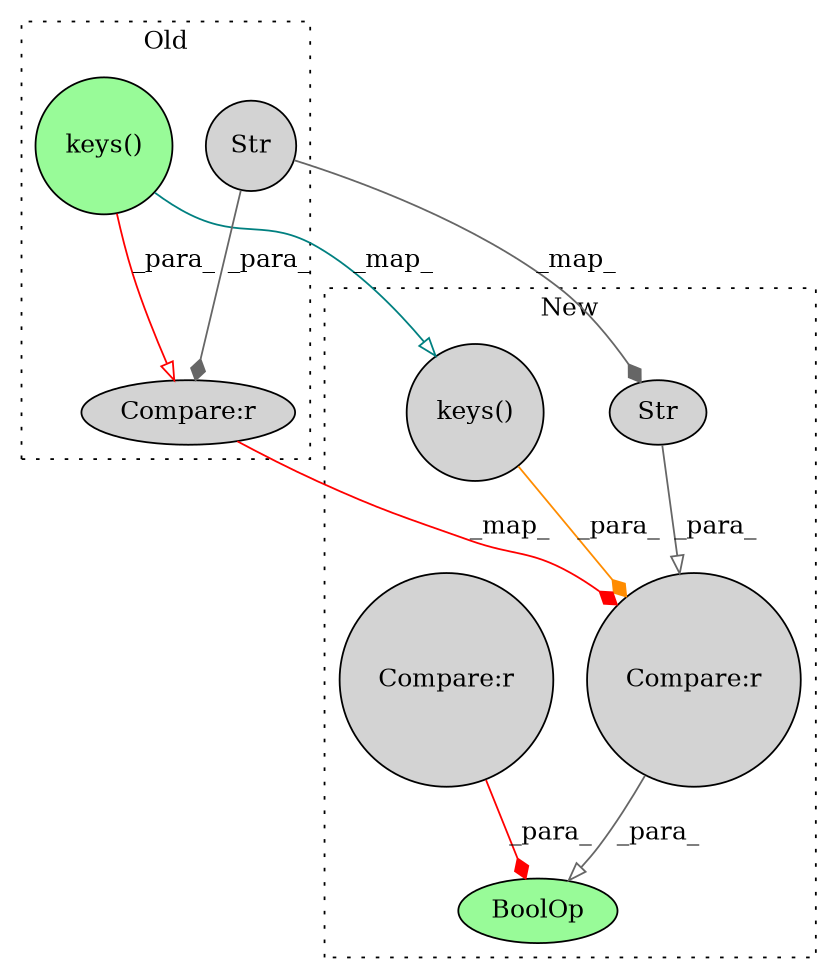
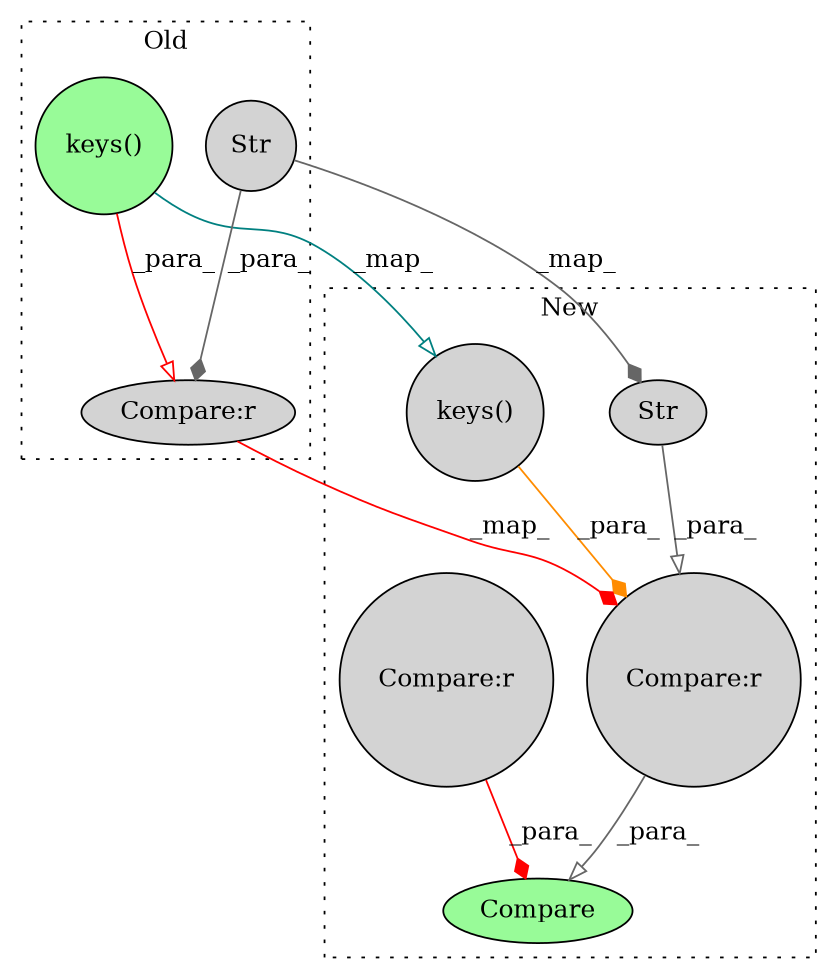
  digraph {
    node [a=40 l=18 s=463 shape=circle style=filled fillcolor=lightgrey]
    edge [color=gray40 arrowhead=diamond]
    n1 [a=75 label="keys()" s=482]
    n2 [l=37 label="Compare:r"]
    n3 [a=66 l=15 label=Str shape=ellipse]
-   n4 [a=72 l=94 label=BoolOp shape=ellipse fillcolor=palegreen]
+   n4 [a=72 l=94 label=Compare shape=ellipse fillcolor=palegreen]
    n5 [l=52 label="Compare:r" s=505]
    n6 [a=75 label="keys()" s=448 fillcolor=palegreen]
    n7 [l=37 label="Compare:r" s=429 shape=ellipse]
    n8 [a=66 l=15 label=Str s=429]
    subgraph cluster_1 {
      label=New
      style=dotted
      n1
      n2
      n3
      n4
      n5
    }
    subgraph cluster_2 {
      label=Old
      style=dotted
      n6
      n7
      n8
    }
    n1 -> n2 [label=_para_ color=darkorange]
    n2 -> n4 [label=_para_ arrowhead=onormal]
    n3 -> n2 [label=_para_ arrowhead=onormal]
    n5 -> n4 [label=_para_ color=red]
    n6 -> n1 [label=_map_ color=teal arrowhead=onormal]
    n6 -> n7 [label=_para_ color=red arrowhead=onormal]
    n7 -> n2 [label=_map_ color=red]
    n8 -> n3 [label=_map_]
    n8 -> n7 [label=_para_]
  }
